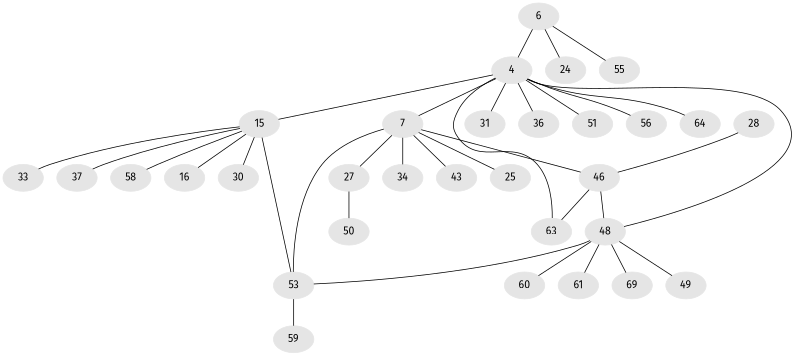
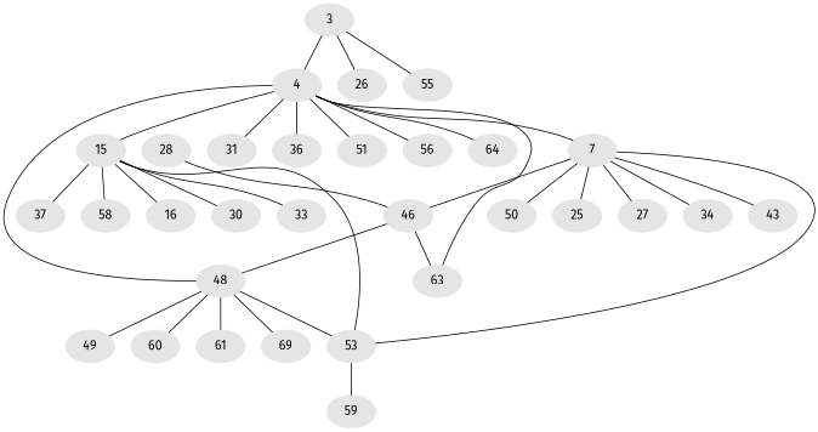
  graph {
    fontname="Fira Sans"
    node [color=gray90 fontname="Fira Sans" style=filled]
    edge [fontname="Fira Sans"]
    4 [super="+2"]
    7
    15 [super="+14+6"]
    31
    36
    48 [super="+42"]
    51
    56
    63
    64 [super="+52+54"]
-   3 [label=6]
-   26 [super="+20" label=24]
+   3
+   26 [super="+20"]
    55 [super="+41"]
    25
    27
    34
    43
    46 [super="+9"]
    50
    53 [super="+47"]
    16
    30
    33
    n24 [label=37]
    58
    49
    60 [super="+19"]
    61 [super="+45"]
    n29 [label=69]
    59
    28
    4 -- 7 [weight=2]
    4 -- 15 [weight=3]
    4 -- 31
    4 -- 36 [weight=2]
    4 -- 48 [weight=2]
    4 -- 51
    4 -- 56
    4 -- 63
    4 -- 64
    7 -- 25
    7 -- 27
    7 -- 34
    7 -- 43
    7 -- 46 [weight=2]
-   27 -- 50
+   7 -- 50
    7 -- 53
    15 -- 53 [weight=2]
    15 -- 16
    15 -- 30
    15 -- 33
    15 -- n24
    15 -- 58
    48 -- 53
    48 -- 49
    48 -- 60
    48 -- 61
    48 -- n29
    3 -- 4 [weight=2]
    3 -- 26
    3 -- 55
    46 -- 48 [weight=2]
    46 -- 63
    53 -- 59
    28 -- 46
  }
